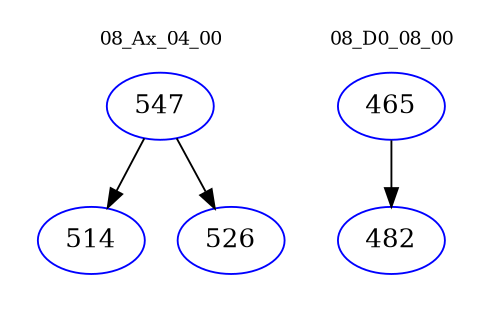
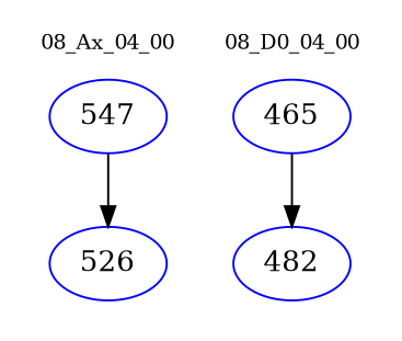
  digraph {
    node [color=blue]
    edge [color=black]
    n1 [label=547]
-   n2 [label=514]
    n3 [label=526]
    n4 [label=465]
    n5 [label=482]
    subgraph cluster_1 {
      color=white
      fontsize=10
      label="08_Ax_04_00"
      n1
-     n2
      n3
    }
    subgraph cluster_2 {
      color=white
      fontsize=10
-     label="08_D0_08_00"
+     label="08_D0_04_00"
      n4
      n5
    }
-   n1 -> n2
    n1 -> n3
    n4 -> n5
  }
